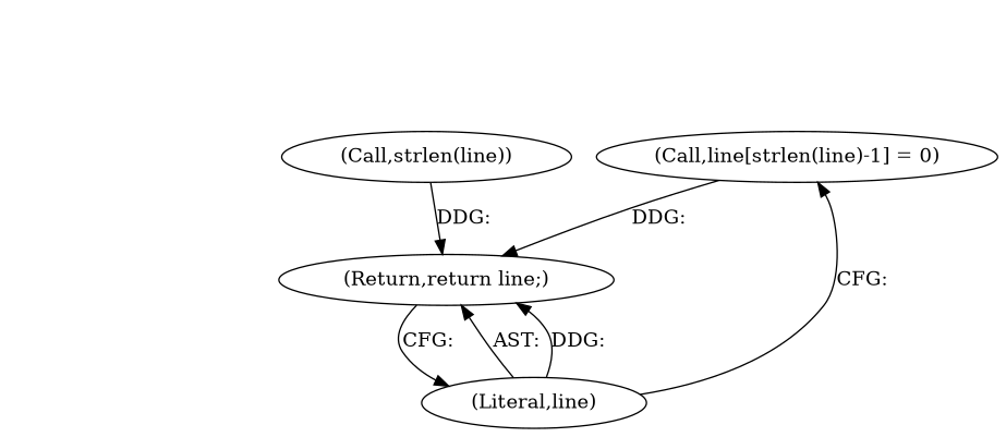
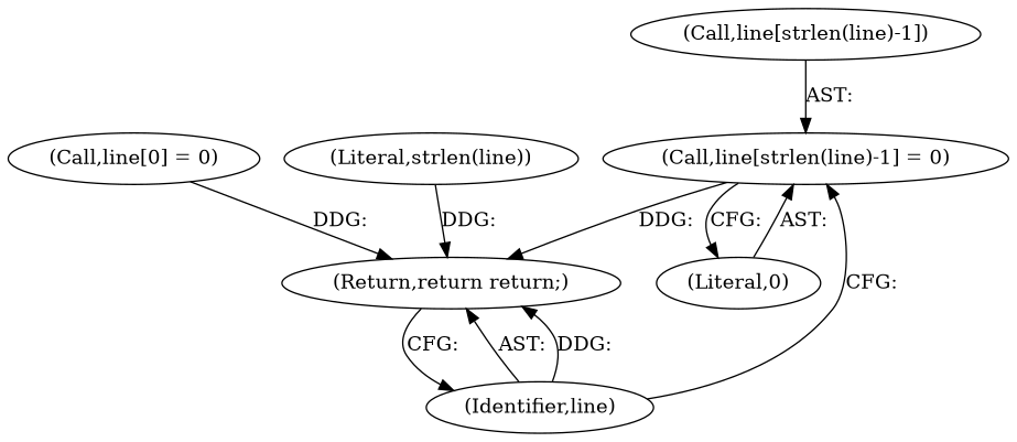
  digraph {
    n1 [label="(Call,line[strlen(line)-1] = 0)"]
-   n2 [label="(Return,return line;)"]
-   n4 [label="(Literal,line)"]
-   n7 [label="(Call,strlen(line))"]
+   n2 [label="(Return,return return;)"]
+   n3 [label="(Literal,0)"]
+   n4 [label="(Identifier,line)"]
+   n5 [label="(Call,line[strlen(line)-1])"]
+   n6 [label="(Call,line[0] = 0)"]
+   n7 [label="(Literal,strlen(line))"]
    n1 -> n2 [label="DDG: "]
+   n1 -> n3 [label="CFG: "]
    n2 -> n4 [label="CFG: "]
+   n3 -> n1 [label="AST: "]
    n4 -> n1 [label="CFG: "]
    n4 -> n2 [label="AST: "]
    n4 -> n2 [label="DDG: "]
+   n5 -> n1 [label="AST: "]
+   n6 -> n2 [label="DDG: "]
    n7 -> n2 [label="DDG: "]
  }
